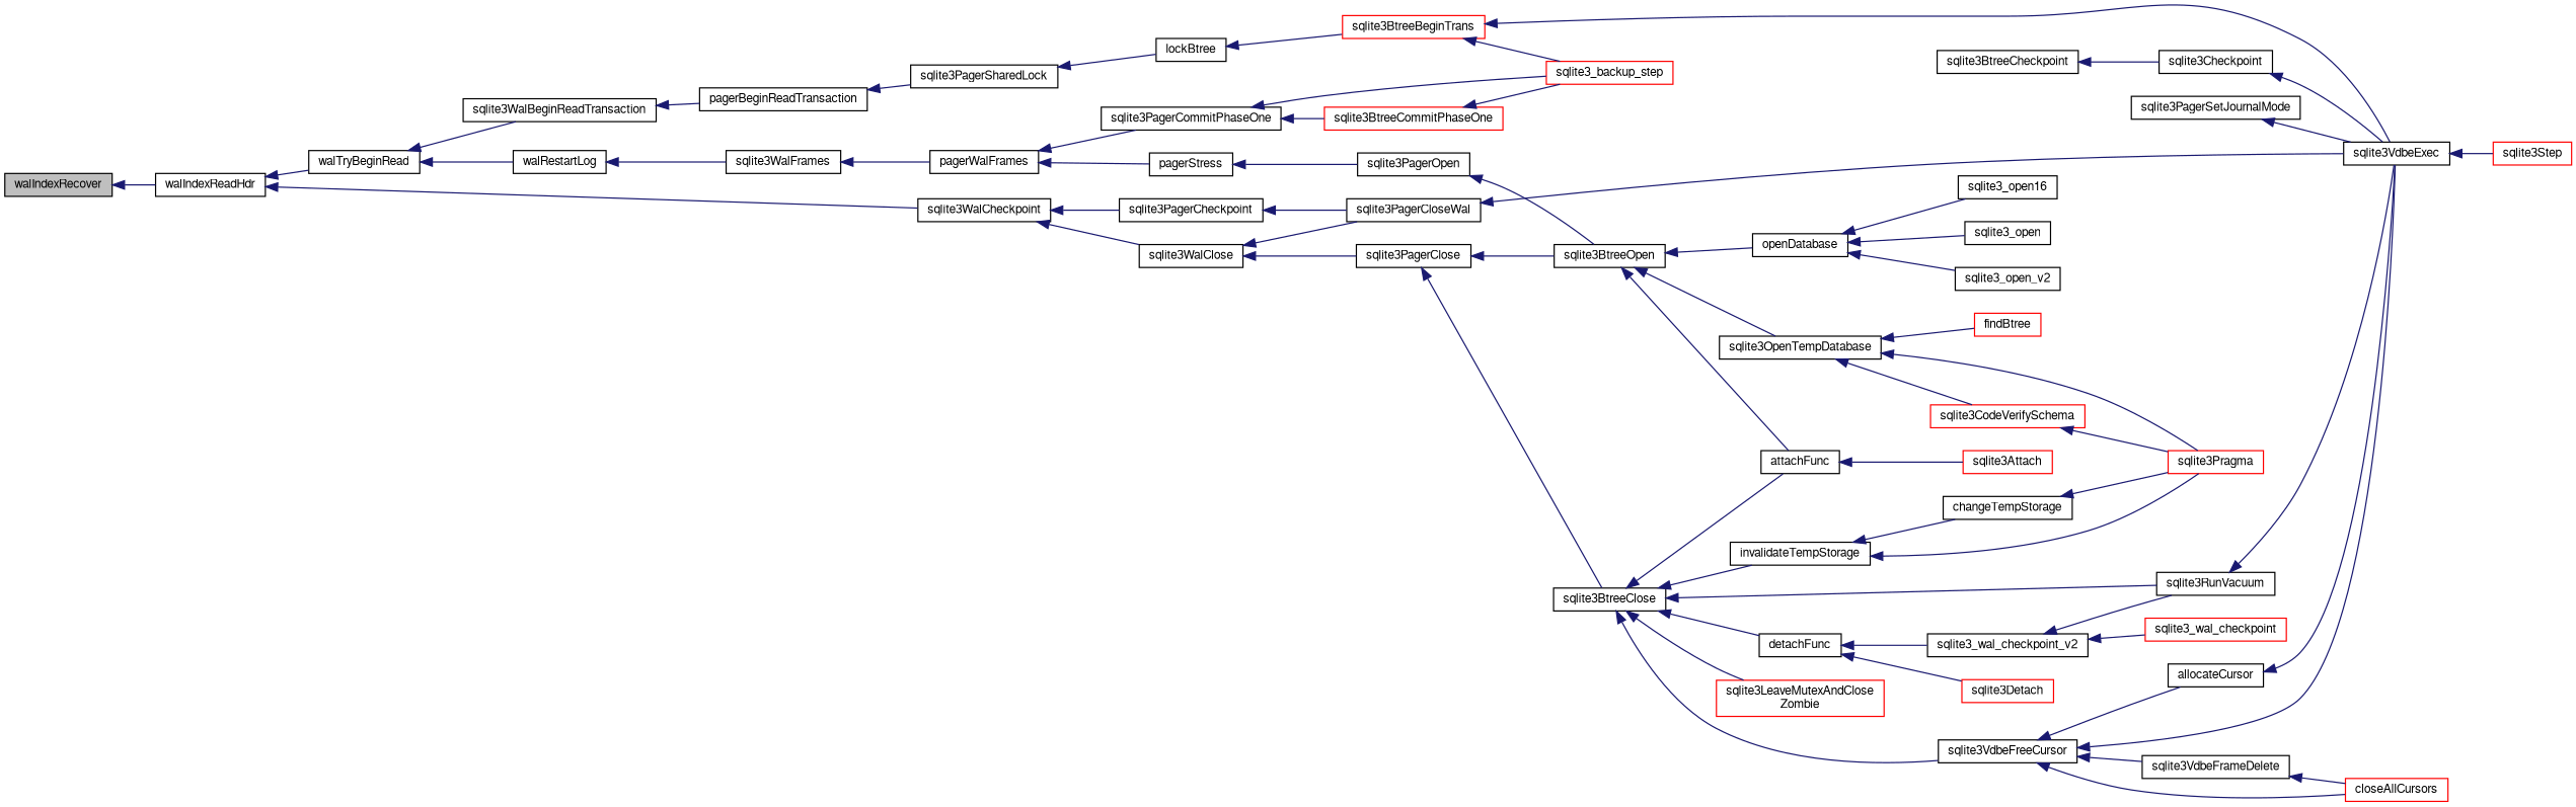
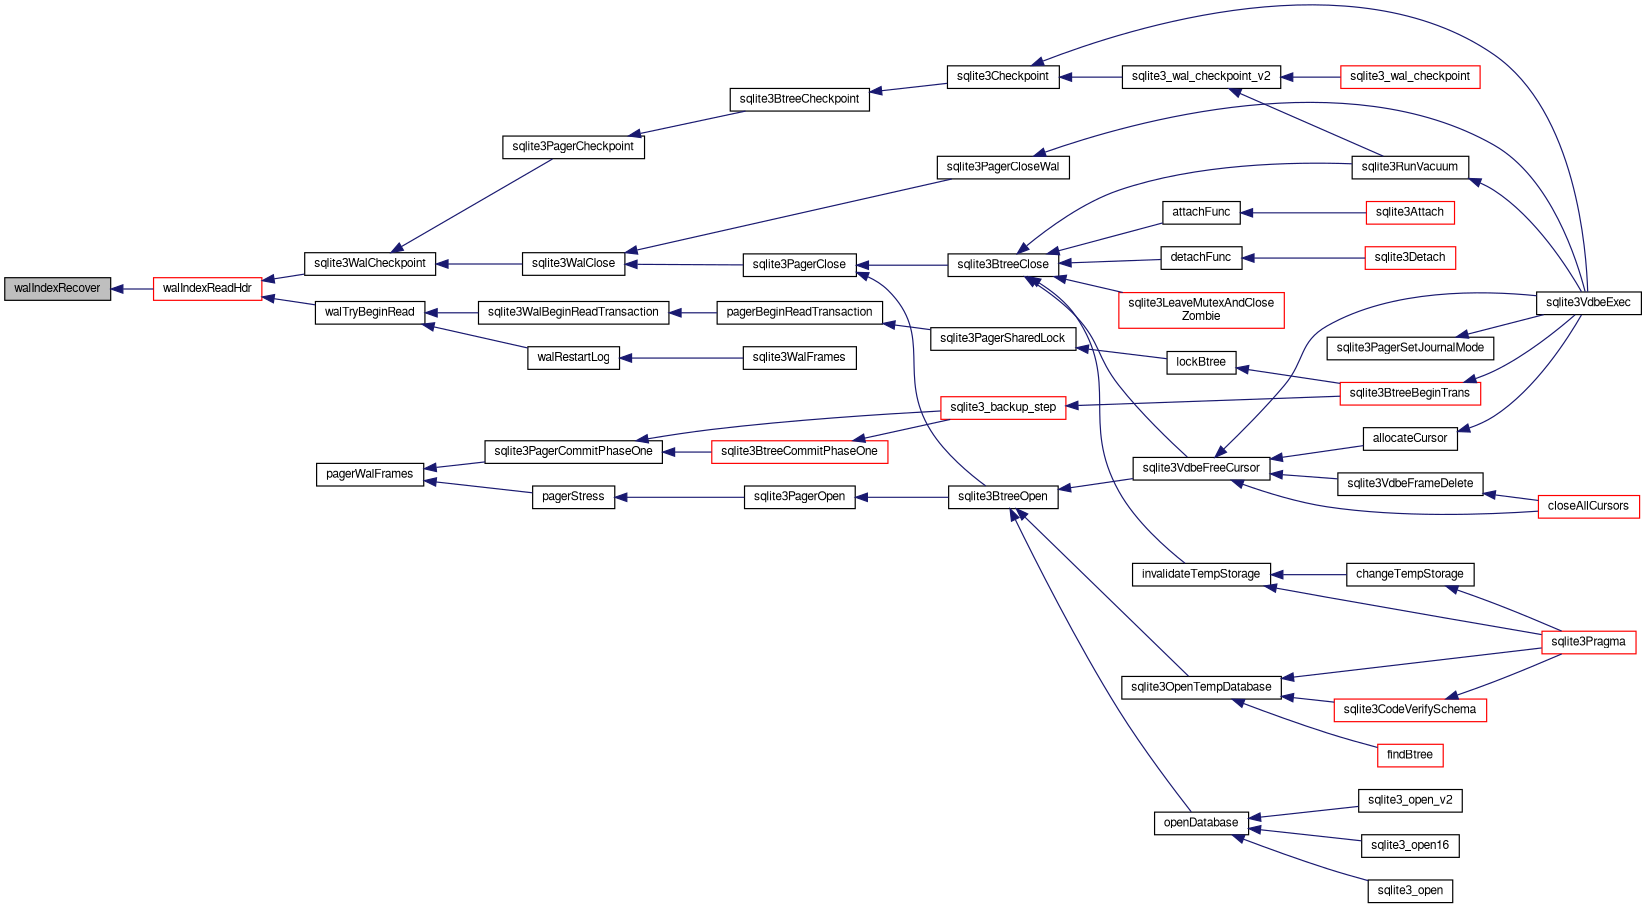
  digraph {
    rankdir=LR
    node [color=black fillcolor=white fontname=FreeSans fontsize=10 shape=record style=filled]
    edge [color=midnightblue dir=back fontname=FreeSans fontsize=10 labelfontname=FreeSans labelfontsize=10 style=solid]
    n1 [fillcolor=grey75 fontcolor=black height=0.2 label=walIndexRecover width=0.4]
-   n2 [height=0.2 label=walIndexReadHdr width=0.4]
+   n2 [color=red height=0.2 label=walIndexReadHdr width=0.4]
    n3 [height=0.2 label=walTryBeginRead width=0.4]
    n4 [height=0.2 label=sqlite3WalCheckpoint width=0.4]
    n5 [height=0.2 label=sqlite3WalBeginReadTransaction width=0.4]
    n6 [height=0.2 label=walRestartLog width=0.4]
    n7 [height=0.2 label=sqlite3PagerCheckpoint width=0.4]
    n8 [height=0.2 label=sqlite3WalClose width=0.4]
    n9 [height=0.2 label=pagerBeginReadTransaction width=0.4]
    n10 [height=0.2 label=sqlite3WalFrames width=0.4]
    n11 [height=0.2 label=sqlite3PagerSharedLock width=0.4]
    n12 [height=0.2 label=lockBtree width=0.4]
    n13 [height=0.2 label=sqlite3PagerSetJournalMode width=0.4]
    n14 [height=0.2 label=sqlite3VdbeExec width=0.4]
    n15 [color=red height=0.2 label=sqlite3BtreeBeginTrans width=0.4]
-   n16 [color=red height=0.2 label=sqlite3Step width=0.4]
    n17 [color=red height=0.2 label=sqlite3_backup_step width=0.4]
    n18 [height=0.2 label=sqlite3RunVacuum width=0.4]
    n19 [height=0.2 label=pagerWalFrames width=0.4]
    n20 [height=0.2 label=pagerStress width=0.4]
    n21 [height=0.2 label=sqlite3PagerCommitPhaseOne width=0.4]
    n22 [height=0.2 label=sqlite3PagerOpen width=0.4]
    n23 [color=red height=0.2 label=sqlite3BtreeCommitPhaseOne width=0.4]
    n24 [height=0.2 label=sqlite3BtreeOpen width=0.4]
    n25 [height=0.2 label=attachFunc width=0.4]
    n26 [height=0.2 label=sqlite3OpenTempDatabase width=0.4]
    n27 [height=0.2 label=openDatabase width=0.4]
    n28 [color=red height=0.2 label=sqlite3Attach width=0.4]
    n29 [color=red height=0.2 label=findBtree width=0.4]
    n30 [color=red height=0.2 label=sqlite3CodeVerifySchema width=0.4]
    n31 [color=red height=0.2 label=sqlite3Pragma width=0.4]
    n32 [height=0.2 label=sqlite3_open width=0.4]
    n33 [height=0.2 label=sqlite3_open_v2 width=0.4]
    n34 [height=0.2 label=sqlite3_open16 width=0.4]
    n35 [height=0.2 label=sqlite3BtreeCheckpoint width=0.4]
    n36 [height=0.2 label=sqlite3PagerClose width=0.4]
    n37 [height=0.2 label=sqlite3PagerCloseWal width=0.4]
    n38 [height=0.2 label=sqlite3Checkpoint width=0.4]
    n39 [height=0.2 label=sqlite3_wal_checkpoint_v2 width=0.4]
    n40 [color=red height=0.2 label=sqlite3_wal_checkpoint width=0.4]
    n41 [height=0.2 label=sqlite3BtreeClose width=0.4]
    n42 [height=0.2 label=sqlite3VdbeFreeCursor width=0.4]
    n43 [height=0.2 label=detachFunc width=0.4]
    n44 [height=0.2 label=invalidateTempStorage width=0.4]
    n45 [color=red height=0.2 label="sqlite3LeaveMutexAndClose\lZombie" width=0.4]
    n46 [height=0.2 label=sqlite3VdbeFrameDelete width=0.4]
    n47 [color=red height=0.2 label=closeAllCursors width=0.4]
    n48 [height=0.2 label=allocateCursor width=0.4]
    n49 [color=red height=0.2 label=sqlite3Detach width=0.4]
    n50 [height=0.2 label=changeTempStorage width=0.4]
    n1 -> n2
    n2 -> n3
    n2 -> n4
    n3 -> n5
    n3 -> n6
    n4 -> n7
    n4 -> n8
    n5 -> n9
    n6 -> n10
-   n7 -> n37
+   n7 -> n35
    n8 -> n36
    n8 -> n37
    n9 -> n11
-   n10 -> n19
    n11 -> n12
    n12 -> n15
    n13 -> n14
-   n14 -> n16
    n15 -> n14
-   n15 -> n17
+   n17 -> n15
    n18 -> n14
    n19 -> n20
    n19 -> n21
    n20 -> n22
    n21 -> n17
    n21 -> n23
    n22 -> n24
    n23 -> n17
-   n24 -> n25
+   n24 -> n42
    n24 -> n26
    n24 -> n27
    n25 -> n28
    n26 -> n29
    n26 -> n30
    n26 -> n31
    n27 -> n32
    n27 -> n33
    n27 -> n34
    n30 -> n31
    n35 -> n38
    n36 -> n24
    n36 -> n41
    n37 -> n14
    n38 -> n14
-   n43 -> n39
+   n38 -> n39
    n39 -> n18
    n39 -> n40
    n41 -> n18
    n41 -> n25
    n41 -> n42
    n41 -> n43
    n41 -> n44
    n41 -> n45
    n42 -> n14
    n42 -> n46
    n42 -> n47
    n42 -> n48
    n43 -> n49
    n44 -> n31
    n44 -> n50
    n46 -> n47
    n48 -> n14
    n50 -> n31
  }
